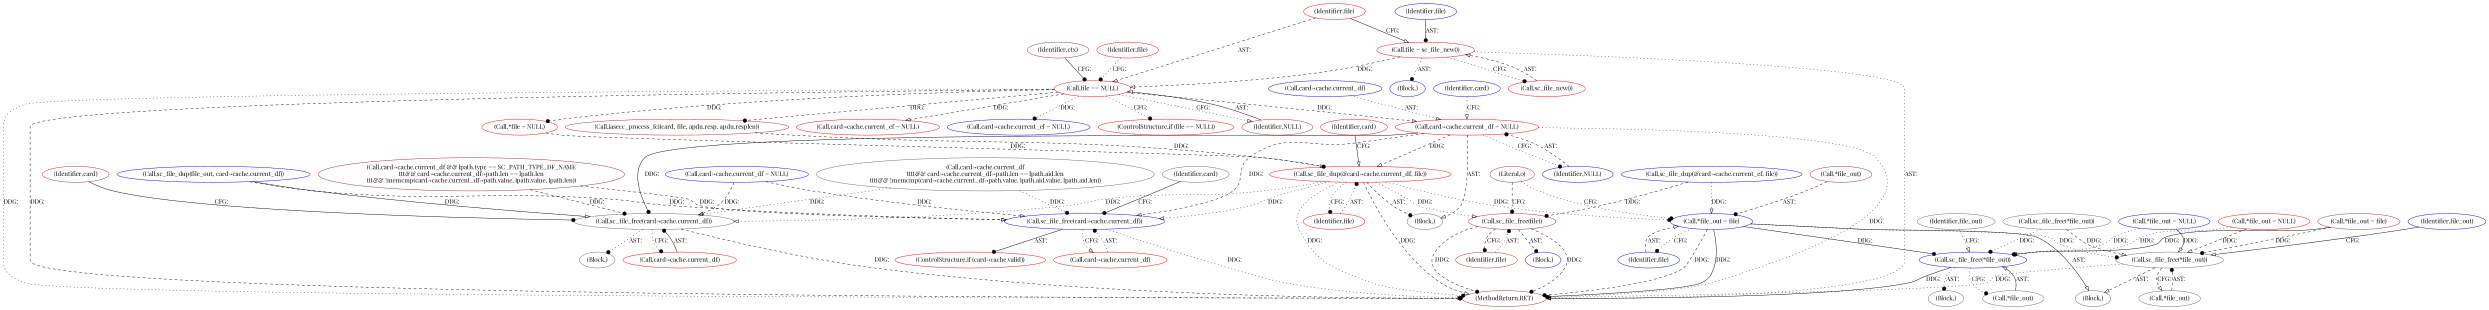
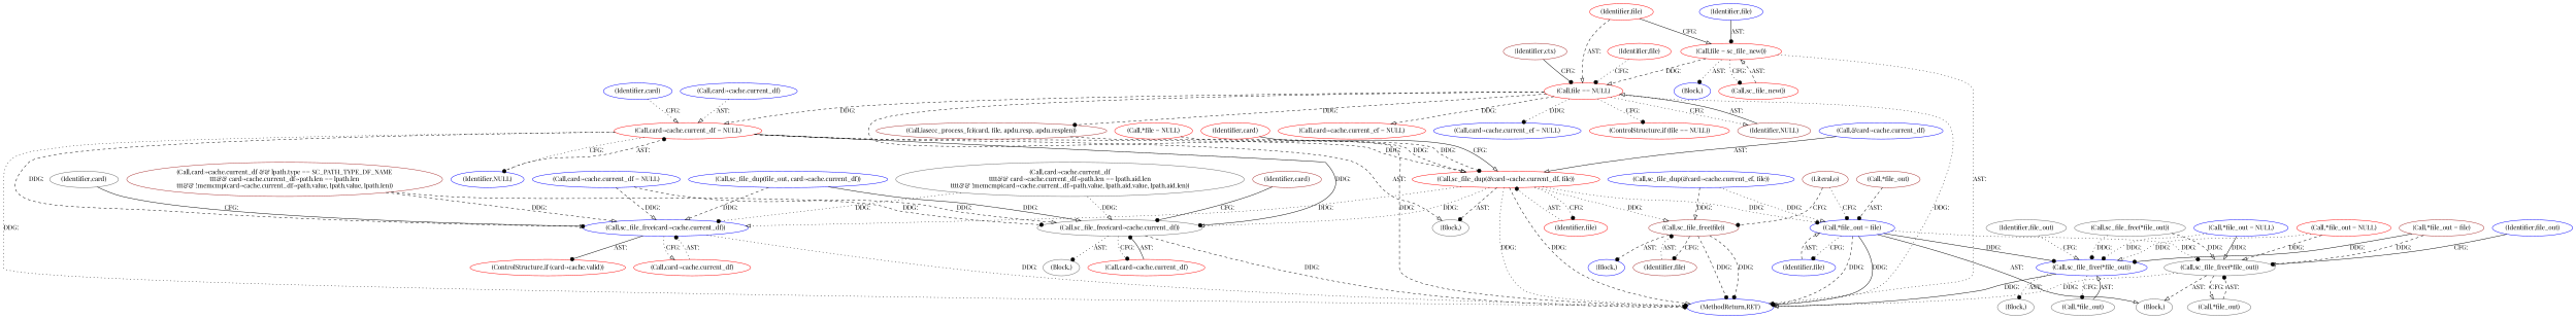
  digraph {
    fontname="Playfair Display"
    node [color=blue fontname="Playfair Display"]
    edge [arrowhead=dot fontname="Playfair Display" style=dotted]
    n1 [color=red label="(Call,card->cache.current_df = NULL)"]
    n2 [label="(Call,sc_file_free(card->cache.current_df))"]
    n3 [color=red label="(Call,sc_file_dup(&card->cache.current_df, file))"]
    n4 [color=gray40 label="(Call,sc_file_free(card->cache.current_df))"]
-   n5 [color=brown label="(MethodReturn,RET)"]
+   n5 [label="(MethodReturn,RET)"]
    n6 [label="(Identifier,NULL)"]
    n7 [color=gray40 label="(Block,)"]
    n8 [color=red label="(ControlStructure,if (card->cache.valid))"]
    n9 [color=red label="(Call,card->cache.current_df)"]
    n10 [label="(Call,*file_out = file)"]
    n11 [color=brown label="(Call,sc_file_free(file))"]
    n12 [color=red label="(Identifier,file)"]
    n13 [color=red label="(Call,card->cache.current_df)"]
    n14 [color=gray40 label="(Block,)"]
    n15 [color=red label="(Call,file == NULL)"]
    n16 [color=red label="(Call,card->cache.current_ef = NULL)"]
    n17 [label="(Call,card->cache.current_ef = NULL)"]
    n18 [color=red label="(Call,*file = NULL)"]
    n19 [color=red label="(ControlStructure,if (file == NULL))"]
    n20 [color=brown label="(Identifier,NULL)"]
    n21 [color=brown label="(Call,iasecc_process_fci(card, file, apdu.resp, apdu.resplen))"]
    n22 [color=red label="(Call,file = sc_file_new())"]
    n23 [label="(Block,)"]
    n24 [color=red label="(Call,sc_file_new())"]
    n25 [label="(Call,sc_file_free(*file_out))"]
    n26 [color=gray40 label="(Call,sc_file_free(*file_out))"]
    n27 [color=gray40 label="(Block,)"]
    n28 [label="(Identifier,file)"]
    n29 [color=brown label="(Identifier,file)"]
    n30 [label="(Block,)"]
    n31 [color=gray40 label="(Call,*file_out)"]
    n32 [color=gray40 label="(Block,)"]
    n33 [color=gray40 label="(Call,*file_out)"]
    n34 [color=brown label="(Literal,0)"]
    n35 [label="(Call,sc_file_dup(&card->cache.current_ef, file))"]
    n36 [color=gray40 label="(Call,card->cache.current_df\n\t\t\t\t&& card->cache.current_df->path.len == lpath.aid.len\n\t\t\t\t&& !memcmp(card->cache.current_df->path.value, lpath.aid.value, lpath.aid.len))"]
    n37 [color=red label="(Identifier,card)"]
    n38 [color=red label="(Identifier,file)"]
    n39 [label="(Identifier,file)"]
    n40 [label="(Identifier,card)"]
    n41 [color=gray40 label="(Call,sc_file_free(*file_out))"]
    n42 [label="(Call,card->cache.current_df = NULL)"]
    n43 [color=brown label="(Identifier,ctx)"]
    n44 [color=brown label="(Call,card->cache.current_df && lpath.type == SC_PATH_TYPE_DF_NAME\n\t\t\t&& card->cache.current_df->path.len == lpath.len\n\t\t\t&& !memcmp(card->cache.current_df->path.value, lpath.value, lpath.len))"]
+   n45 [label="(Call,&card->cache.current_df)"]
    n46 [color=gray40 label="(Identifier,file_out)"]
    n47 [color=red label="(Call,*file_out = NULL)"]
    n48 [color=red label="(Identifier,file)"]
    n49 [label="(Call,*file_out = NULL)"]
    n50 [color=brown label="(Call,*file_out)"]
    n51 [color=brown label="(Call,*file_out = file)"]
    n52 [label="(Call,card->cache.current_df)"]
    n53 [label="(Identifier,file_out)"]
    n54 [color=brown label="(Identifier,card)"]
    n55 [color=gray40 label="(Identifier,card)"]
    n56 [label="(Call,sc_file_dup(file_out, card->cache.current_df))"]
    n1 -> n2 [arrowhead=onormal label="DDG: " style=dashed]
    n1 -> n3 [arrowhead=onormal label="DDG: " style=dashed]
    n1 -> n4 [label="DDG: " style=solid]
    n1 -> n5 [label="DDG: "]
    n1 -> n6 [label="CFG: "]
    n1 -> n7 [arrowhead=onormal label="AST: " style=dashed]
    n2 -> n5 [arrowhead=onormal label="DDG: "]
    n2 -> n8 [label="AST: " style=solid]
    n2 -> n9 [arrowhead=onormal label="CFG: "]
    n3 -> n2 [arrowhead=onormal label="DDG: "]
    n3 -> n4 [arrowhead=onormal label="DDG: "]
    n3 -> n5 [label="DDG: "]
    n3 -> n5 [arrowhead=onormal label="DDG: " style=dashed]
    n3 -> n7 [label="AST: " style=dashed]
    n3 -> n10 [label="DDG: "]
    n3 -> n11 [arrowhead=onormal label="DDG: "]
    n3 -> n12 [label="CFG: "]
    n4 -> n5 [label="DDG: " style=dashed]
    n4 -> n13 [label="CFG: "]
    n4 -> n14 [label="AST: "]
    n6 -> n1 [label="AST: " style=dashed]
    n9 -> n2 [label="AST: "]
    n10 -> n5 [arrowhead=onormal label="DDG: " style=solid]
    n10 -> n5 [label="DDG: " style=dashed]
    n10 -> n25 [label="DDG: " style=solid]
    n10 -> n26 [label="DDG: "]
    n10 -> n27 [arrowhead=onormal label="AST: " style=solid]
    n10 -> n28 [label="CFG: "]
    n11 -> n5 [label="DDG: " style=dashed]
    n11 -> n5 [label="DDG: " style=dashed]
    n11 -> n29 [label="CFG: " style=dashed]
    n11 -> n30 [label="AST: " style=dashed]
    n12 -> n3 [label="AST: "]
    n13 -> n4 [label="AST: " style=solid]
    n15 -> n1 [arrowhead=onormal label="DDG: " style=dashed]
    n15 -> n5 [label="DDG: "]
    n15 -> n5 [label="DDG: " style=dashed]
    n15 -> n16 [arrowhead=onormal label="DDG: " style=dashed]
    n15 -> n17 [label="DDG: "]
-   n15 -> n18 [label="DDG: " style=dashed]
    n15 -> n19 [label="CFG: "]
    n15 -> n20 [arrowhead=onormal label="CFG: "]
    n15 -> n21 [label="DDG: " style=dashed]
    n18 -> n3 [label="DDG: " style=dashed]
    n20 -> n15 [arrowhead=onormal label="AST: " style=solid]
    n21 -> n3 [arrowhead=onormal label="DDG: " style=dashed]
    n22 -> n5 [arrowhead=onormal label="AST: "]
    n22 -> n15 [arrowhead=onormal label="DDG: " style=dashed]
    n22 -> n23 [label="AST: "]
    n22 -> n24 [label="CFG: "]
    n24 -> n22 [arrowhead=onormal label="AST: " style=dashed]
    n25 -> n5 [arrowhead=onormal label="DDG: " style=solid]
    n25 -> n31 [label="CFG: "]
    n25 -> n32 [label="AST: "]
    n26 -> n5 [arrowhead=onormal label="DDG: "]
    n26 -> n27 [arrowhead=onormal label="AST: " style=dashed]
    n26 -> n33 [arrowhead=onormal label="CFG: " style=dashed]
    n28 -> n10 [arrowhead=onormal label="AST: " style=dashed]
    n29 -> n11 [label="AST: "]
    n31 -> n25 [arrowhead=onormal label="AST: " style=solid]
    n33 -> n26 [label="AST: " style=dashed]
    n34 -> n10 [label="CFG: "]
    n34 -> n11 [label="CFG: " style=dashed]
    n35 -> n10 [arrowhead=onormal label="DDG: "]
-   n35 -> n11 [label="DDG: " style=dashed]
+   n35 -> n11 [arrowhead=onormal label="DDG: " style=dashed]
    n36 -> n2 [label="DDG: "]
    n36 -> n4 [arrowhead=onormal label="DDG: "]
    n37 -> n3 [arrowhead=onormal label="CFG: " style=solid]
    n38 -> n15 [label="CFG: "]
    n39 -> n22 [label="AST: " style=solid]
    n40 -> n1 [arrowhead=onormal label="CFG: "]
    n41 -> n25 [label="DDG: "]
    n41 -> n26 [arrowhead=onormal label="DDG: " style=dashed]
    n42 -> n2 [arrowhead=onormal label="DDG: " style=dashed]
    n42 -> n4 [arrowhead=onormal label="DDG: " style=dashed]
    n43 -> n15 [label="CFG: " style=solid]
    n44 -> n2 [arrowhead=onormal label="DDG: " style=dashed]
    n44 -> n4 [label="DDG: " style=dashed]
+   n45 -> n3 [arrowhead=onormal label="AST: " style=solid]
    n46 -> n25 [arrowhead=onormal label="CFG: "]
    n47 -> n25 [arrowhead=onormal label="DDG: "]
    n47 -> n26 [arrowhead=onormal label="DDG: " style=dashed]
    n48 -> n15 [arrowhead=onormal label="AST: " style=dashed]
    n48 -> n22 [arrowhead=onormal label="CFG: " style=solid]
    n49 -> n25 [label="DDG: "]
    n49 -> n26 [arrowhead=onormal label="DDG: " style=solid]
    n50 -> n10 [label="AST: " style=dashed]
    n51 -> n25 [label="DDG: " style=solid]
    n51 -> n26 [label="DDG: " style=dashed]
    n52 -> n1 [arrowhead=onormal label="AST: "]
    n53 -> n26 [arrowhead=onormal label="CFG: " style=solid]
    n54 -> n4 [label="CFG: " style=solid]
    n55 -> n2 [label="CFG: " style=solid]
    n56 -> n2 [arrowhead=onormal label="DDG: " style=dashed]
    n56 -> n4 [arrowhead=onormal label="DDG: " style=solid]
  }
